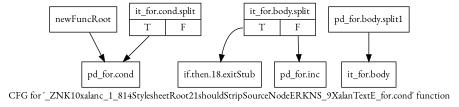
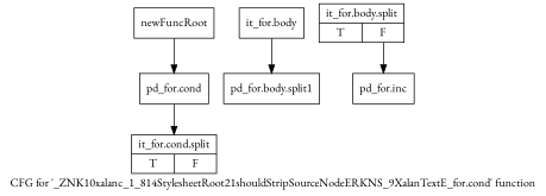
  digraph {
    fontname="EB Garamond"
    label="CFG for '_ZNK10xalanc_1_814StylesheetRoot21shouldStripSourceNodeERKNS_9XalanTextE_for.cond' function"
    node [fontname="EB Garamond" shape=record]
    edge [fontname="EB Garamond"]
    n1 [label="{newFuncRoot}"]
    n2 [label="{pd_for.cond}"]
    n3 [label="{it_for.cond.split|{<s0>T|<s1>F}}"]
-   n4 [label="{if.then.18.exitStub}"]
    n5 [label="{it_for.body}"]
    n6 [label="{pd_for.body.split1}"]
    n7 [label="{it_for.body.split|{<s0>T|<s1>F}}"]
    n8 [label="{pd_for.inc}"]
    n1 -> n2
-   n3 -> n2
-   n6 -> n5
-   n7 -> n4 [tailport=s0]
+   n2 -> n3
+   n5 -> n6
    n7 -> n8 [tailport=s1]
  }
